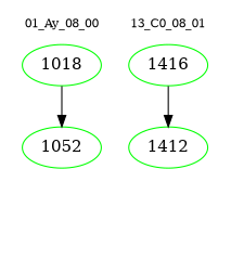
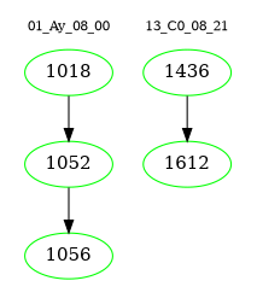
  digraph {
    node [color=green]
    edge [color=black]
    n1 [label=1052]
    n2 [label=1018]
-   n4 [label=1416]
-   n5 [label=1412]
+   n3 [label=1056]
+   n4 [label=1436]
+   n5 [label=1612]
    subgraph cluster_1 {
      color=white
      fontsize=10
      label="01_Ay_08_00"
      n1
      n2
+     n3
    }
    subgraph cluster_2 {
      color=white
      fontsize=10
-     label="13_C0_08_01"
+     label="13_C0_08_21"
      n4
      n5
    }
+   n1 -> n3
    n2 -> n1
    n4 -> n5
  }
